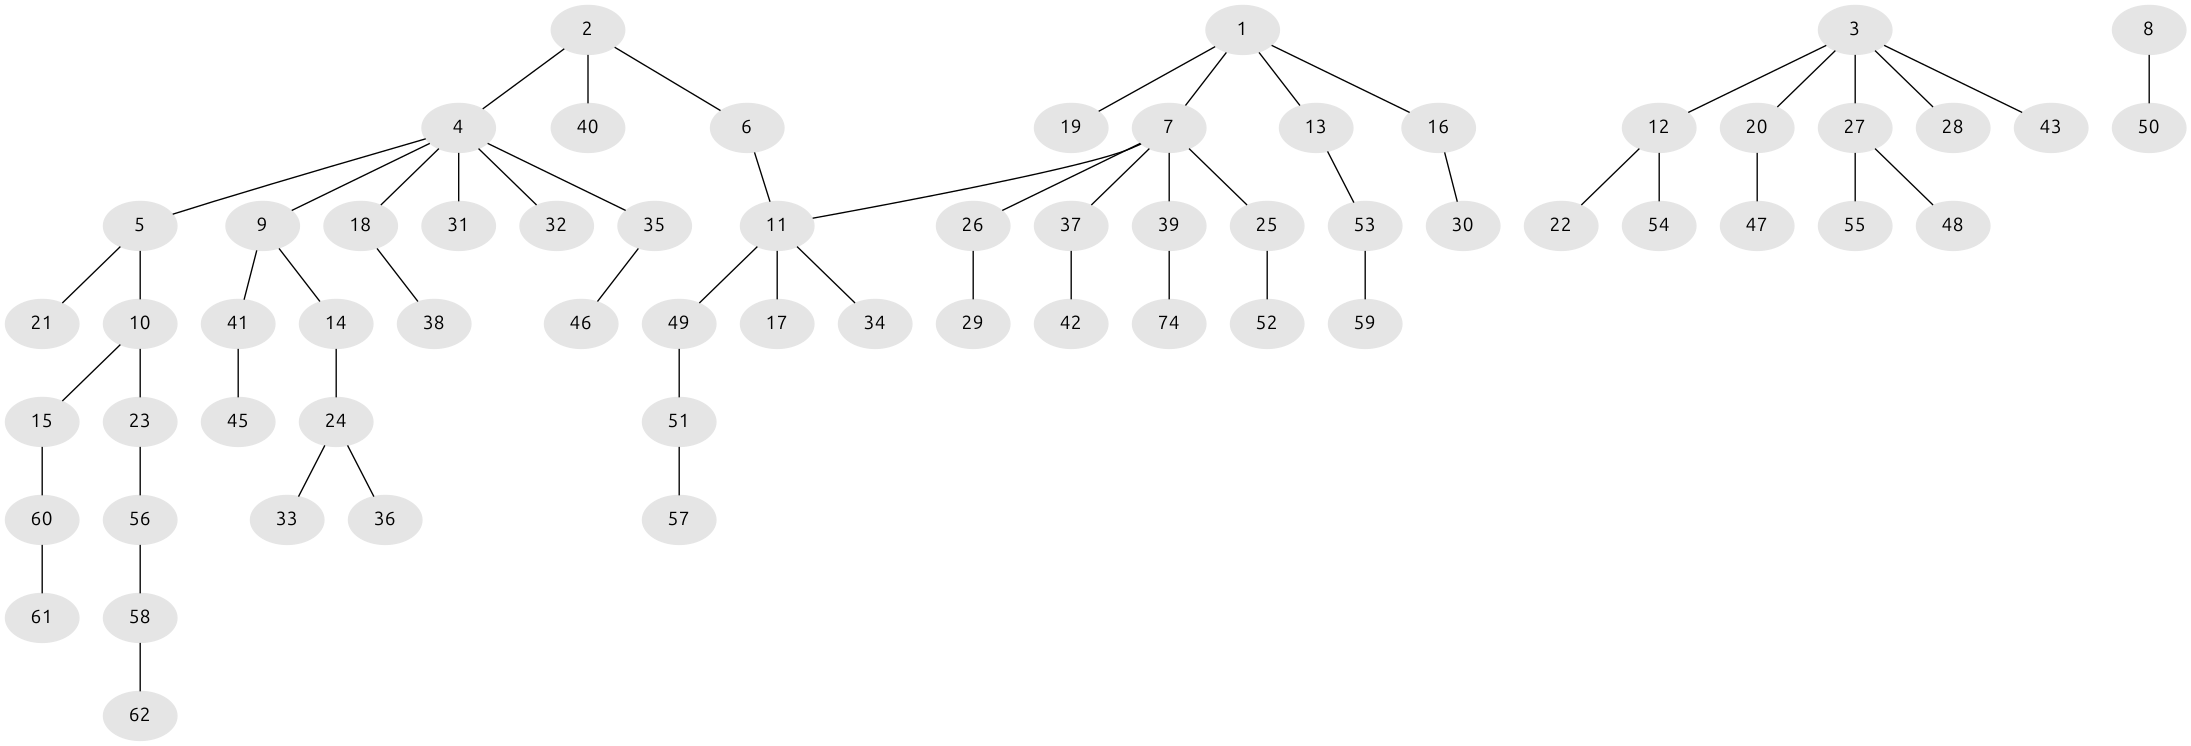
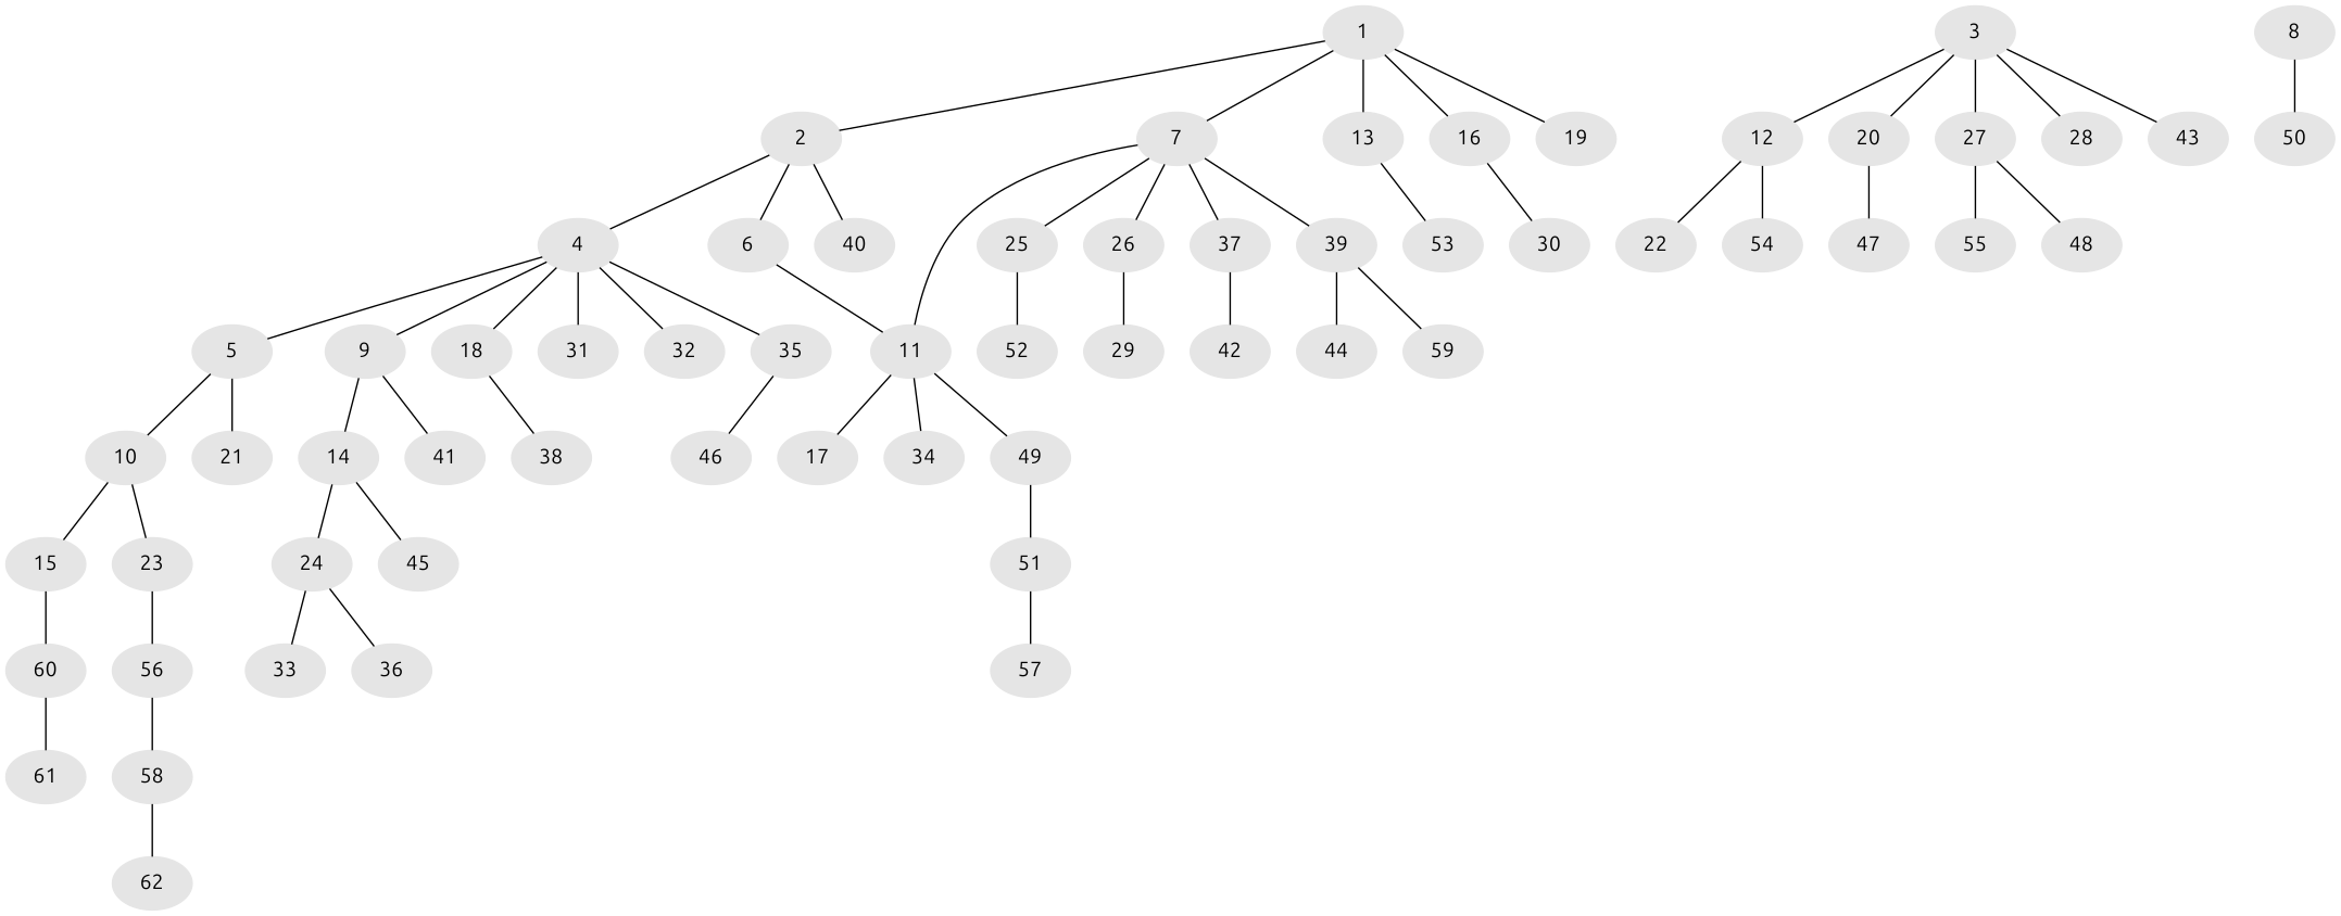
  graph {
    fontname=Ubuntu
    node [color=gray90 fontname=Ubuntu style=filled]
    edge [fontname=Ubuntu]
    1
    2
    7
    13
    16
    19
    4
    6
    40
    11
    25
    26
    37
    39
    53
    30
    3
    12
    20
    27
    28
    43
    5
    9
    18
    31
    32
    35
    22
    54
    47
    55
    48
    10
    21
    14
    41
    38
    46
    15
    23
    17
    34
    49
    8
    50
    52
    29
    42
-   44 [label=74]
+   44
    59
    24
    60
    56
    51
    33
    36
    61
    58
    45
    57
    62
+   1 -- 2
    1 -- 7
    1 -- 13
    1 -- 16
    1 -- 19
    2 -- 4
    2 -- 6
    2 -- 40
    7 -- 11
    7 -- 25
    7 -- 26
    7 -- 37
    7 -- 39
    13 -- 53
    16 -- 30
    4 -- 5
    4 -- 9
    4 -- 18
    4 -- 31
    4 -- 32
    4 -- 35
    6 -- 11
    11 -- 17
    11 -- 34
    11 -- 49
    25 -- 52
    26 -- 29
    37 -- 42
    39 -- 44
-   53 -- 59
+   39 -- 59
    3 -- 12
    3 -- 20
    3 -- 27
    3 -- 28
    3 -- 43
    12 -- 22
    12 -- 54
    20 -- 47
    27 -- 55
    27 -- 48
    5 -- 10
    5 -- 21
    9 -- 14
    9 -- 41
    18 -- 38
    35 -- 46
    10 -- 15
    10 -- 23
    14 -- 24
-   41 -- 45
+   14 -- 45
    15 -- 60
    23 -- 56
    49 -- 51
    8 -- 50
    24 -- 33
    24 -- 36
    60 -- 61
    56 -- 58
    51 -- 57
    58 -- 62
  }
